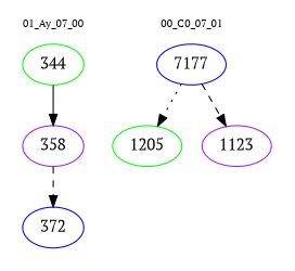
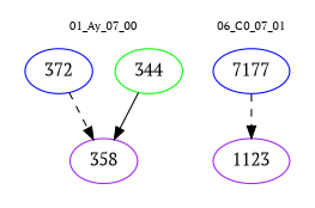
  digraph {
    fontname="PT Serif"
    node [color=purple fontname="PT Serif"]
    edge [color=black fontname="PT Serif" style=dashed]
    n1 [label=358]
    n2 [color=green label=344]
    n3 [color=blue label=372]
    n4 [color=blue label=7177]
-   n5 [color=green label=1205]
    n6 [label=1123]
    subgraph cluster_1 {
      color=white
      fontsize=10
      label="01_Ay_07_00"
      n1
      n2
      n3
    }
    subgraph cluster_2 {
      color=white
      fontsize=10
-     label="00_C0_07_01"
+     label="06_C0_07_01"
      n4
-     n5
      n6
    }
-   n1 -> n3
+   n3 -> n1
    n2 -> n1 [style=solid]
-   n4 -> n5 [style=dotted]
    n4 -> n6
  }
